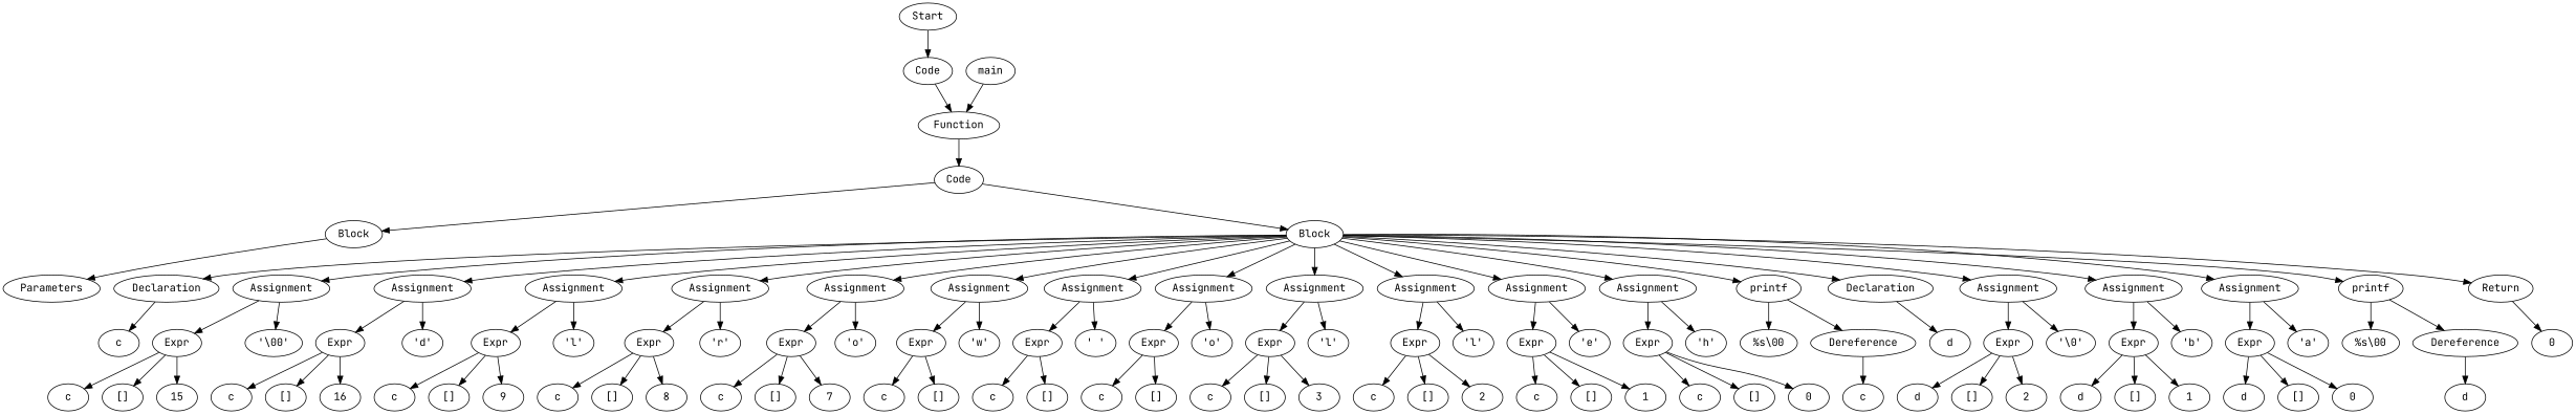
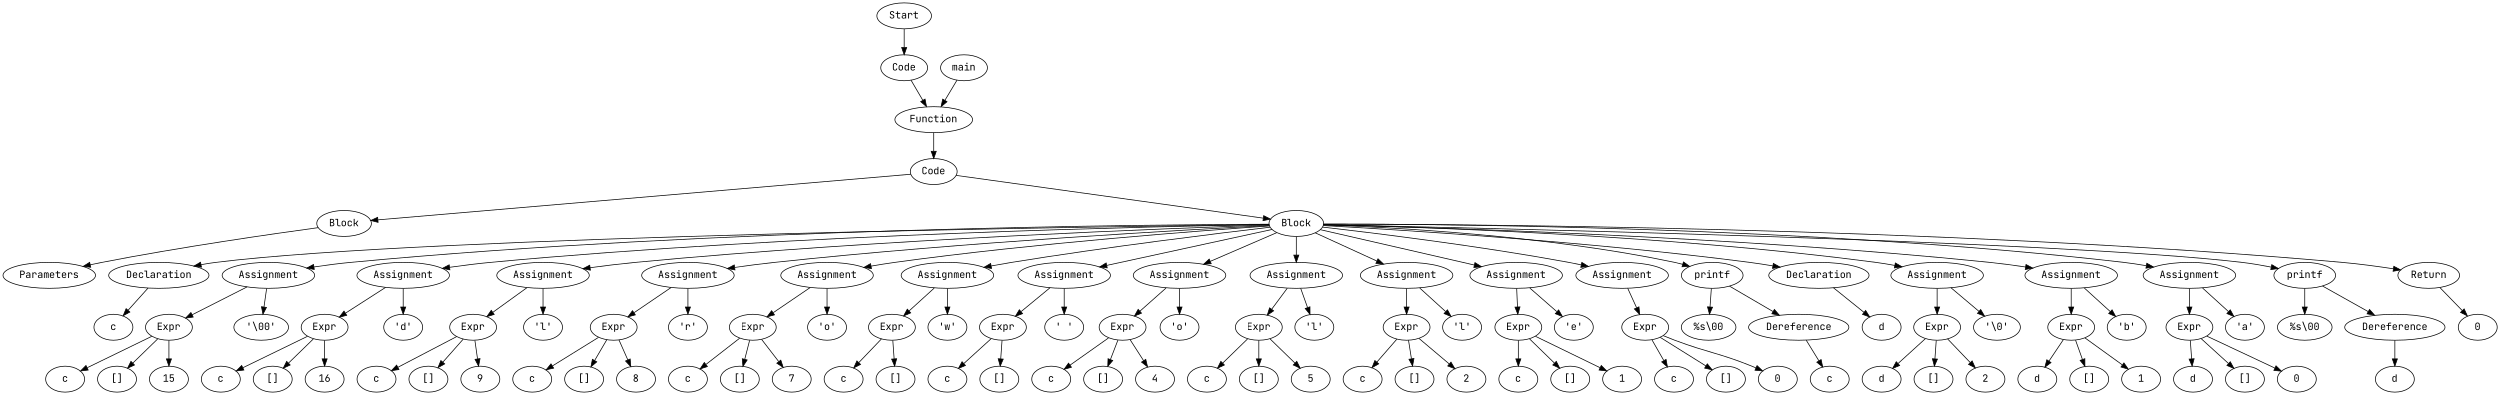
  digraph {
    fontname="JetBrains Mono"
    node [fontname="JetBrains Mono"]
    edge [fontname="JetBrains Mono"]
    n1 [label=Start]
    n2 [label=Code]
    n3 [label=Function]
    n4 [label=Code]
    n5 [label=main]
    n6 [label=Block]
    n7 [label=Block]
    n8 [label=Parameters]
    n9 [label=Declaration]
    n10 [label=Assignment]
    n11 [label=Assignment]
    n12 [label=Assignment]
    n13 [label=Assignment]
    n14 [label=Assignment]
    n15 [label=Assignment]
    n16 [label=Assignment]
    n17 [label=Assignment]
    n18 [label=Assignment]
    n19 [label=Assignment]
    n20 [label=Assignment]
    n21 [label=Assignment]
    n22 [label=printf]
    n23 [label=Declaration]
    n24 [label=Assignment]
    n25 [label=Assignment]
    n26 [label=Assignment]
    n27 [label=printf]
    n28 [label=Return]
    n29 [label=c]
    n30 [label=Expr]
    n31 [label="'\\00'"]
    n32 [label=Expr]
    n33 [label="'d'"]
    n34 [label=Expr]
    n35 [label="'l'"]
    n36 [label=Expr]
    n37 [label="'r'"]
    n38 [label=Expr]
    n39 [label="'o'"]
    n40 [label=Expr]
    n41 [label="'w'"]
    n42 [label=Expr]
    n43 [label="' '"]
    n44 [label=Expr]
    n45 [label="'o'"]
    n46 [label=Expr]
    n47 [label="'l'"]
    n48 [label=Expr]
    n49 [label="'l'"]
    n50 [label=Expr]
    n51 [label="'e'"]
    n52 [label=Expr]
-   n53 [label="'h'"]
    n54 [label="%s\\00"]
    n55 [label=Dereference]
    n56 [label=d]
    n57 [label=Expr]
    n58 [label="'\\0'"]
    n59 [label=Expr]
    n60 [label="'b'"]
    n61 [label=Expr]
    n62 [label="'a'"]
    n63 [label="%s\\00"]
    n64 [label=Dereference]
    n65 [label=0]
    n66 [label=c]
    n67 [label="[]"]
    n68 [label=15]
    n69 [label=c]
    n70 [label="[]"]
    n71 [label=16]
    n72 [label=c]
    n73 [label="[]"]
    n74 [label=9]
    n75 [label=c]
    n76 [label="[]"]
    n77 [label=8]
    n78 [label=c]
    n79 [label="[]"]
    n80 [label=7]
    n81 [label=c]
    n82 [label="[]"]
    n83 [label=c]
    n84 [label="[]"]
    n85 [label=c]
    n86 [label="[]"]
+   n87 [label=4]
    n88 [label=c]
    n89 [label="[]"]
-   n90 [label=3]
+   n90 [label=5]
    n91 [label=c]
    n92 [label="[]"]
    n93 [label=2]
    n94 [label=c]
    n95 [label="[]"]
    n96 [label=1]
    n97 [label=c]
    n98 [label="[]"]
    n99 [label=0]
    n100 [label=c]
    n101 [label=d]
    n102 [label="[]"]
    n103 [label=2]
    n104 [label=d]
    n105 [label="[]"]
    n106 [label=1]
    n107 [label=d]
    n108 [label="[]"]
    n109 [label=0]
    n110 [label=d]
    n1 -> n2
    n2 -> n3
    n3 -> n4
    n4 -> n6
    n4 -> n7
    n5 -> n3
    n6 -> n8
    n7 -> n9
    n7 -> n10
    n7 -> n11
    n7 -> n12
    n7 -> n13
    n7 -> n14
    n7 -> n15
    n7 -> n16
    n7 -> n17
    n7 -> n18
    n7 -> n19
    n7 -> n20
    n7 -> n21
    n7 -> n22
    n7 -> n23
    n7 -> n24
    n7 -> n25
    n7 -> n26
    n7 -> n27
    n7 -> n28
    n9 -> n29
    n10 -> n30
    n10 -> n31
    n11 -> n32
    n11 -> n33
    n12 -> n34
    n12 -> n35
    n13 -> n36
    n13 -> n37
    n14 -> n38
    n14 -> n39
    n15 -> n40
    n15 -> n41
    n16 -> n42
    n16 -> n43
    n17 -> n44
    n17 -> n45
    n18 -> n46
    n18 -> n47
    n19 -> n48
    n19 -> n49
    n20 -> n50
    n20 -> n51
    n21 -> n52
-   n21 -> n53
    n22 -> n54
    n22 -> n55
    n23 -> n56
    n24 -> n57
    n24 -> n58
    n25 -> n59
    n25 -> n60
    n26 -> n61
    n26 -> n62
    n27 -> n63
    n27 -> n64
    n28 -> n65
    n30 -> n66
    n30 -> n67
    n30 -> n68
    n32 -> n69
    n32 -> n70
    n32 -> n71
    n34 -> n72
    n34 -> n73
    n34 -> n74
    n36 -> n75
    n36 -> n76
    n36 -> n77
    n38 -> n78
    n38 -> n79
    n38 -> n80
    n40 -> n81
    n40 -> n82
    n42 -> n83
    n42 -> n84
    n44 -> n85
    n44 -> n86
+   n44 -> n87
    n46 -> n88
    n46 -> n89
    n46 -> n90
    n48 -> n91
    n48 -> n92
    n48 -> n93
    n50 -> n94
    n50 -> n95
    n50 -> n96
    n52 -> n97
    n52 -> n98
    n52 -> n99
    n55 -> n100
    n57 -> n101
    n57 -> n102
    n57 -> n103
    n59 -> n104
    n59 -> n105
    n59 -> n106
    n61 -> n107
    n61 -> n108
    n61 -> n109
    n64 -> n110
  }
